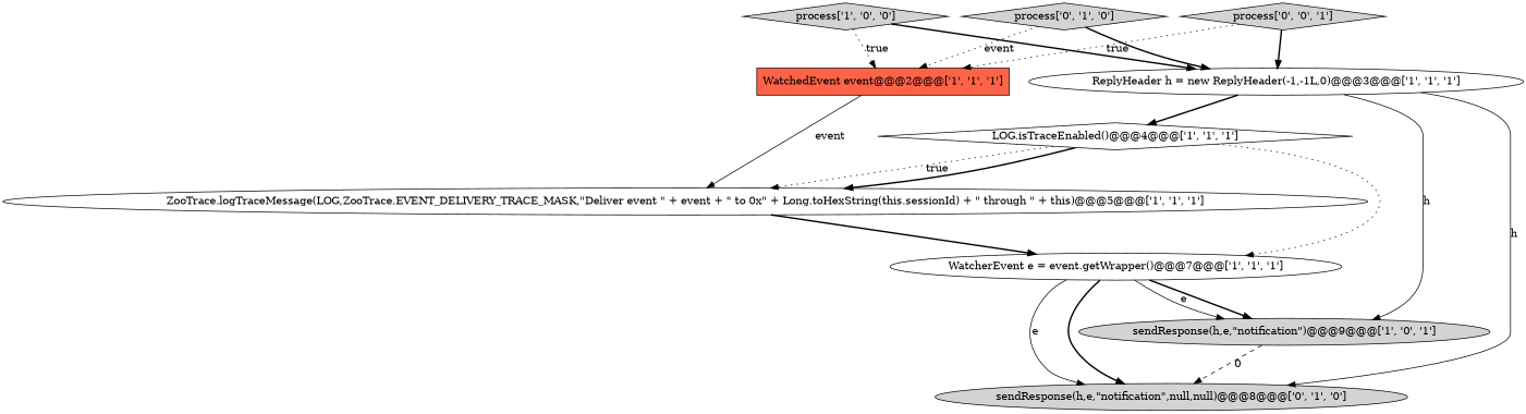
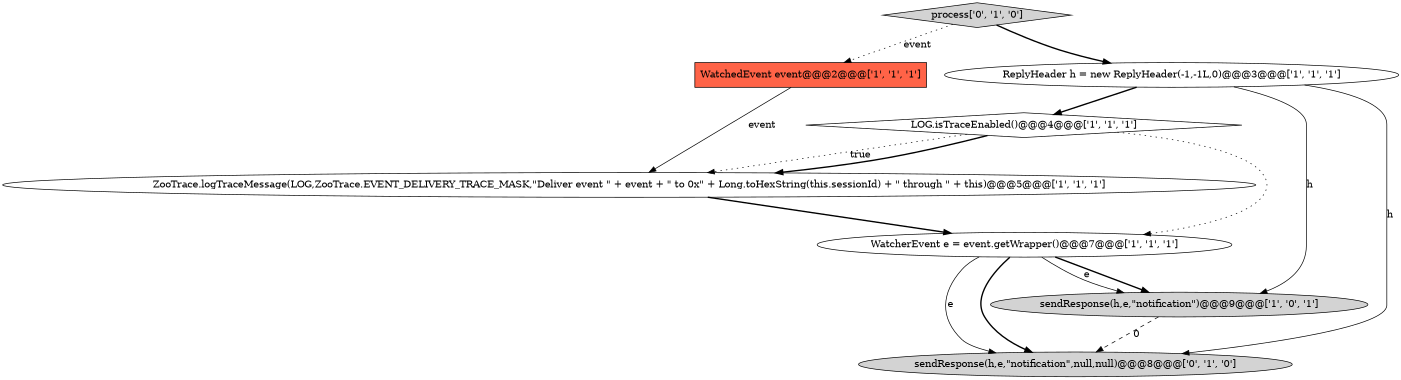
  digraph {
    node [fillcolor=lightgray shape=ellipse style=filled]
    edge [style=bold]
    n1 [fillcolor=white label="WatcherEvent e = event.getWrapper()@@@7@@@['1', '1', '1']"]
    n2 [label="sendResponse(h,e,\"notification\",null,null)@@@8@@@['0', '1', '0']"]
    n3 [label="sendResponse(h,e,\"notification\")@@@9@@@['1', '0', '1']"]
-   n4 [label="process['0', '0', '1']" shape=diamond]
    n5 [fillcolor=tomato label="WatchedEvent event@@@2@@@['1', '1', '1']" shape=box]
    n6 [fillcolor=white label="ReplyHeader h = new ReplyHeader(-1,-1L,0)@@@3@@@['1', '1', '1']"]
    n7 [fillcolor=white label="ZooTrace.logTraceMessage(LOG,ZooTrace.EVENT_DELIVERY_TRACE_MASK,\"Deliver event \" + event + \" to 0x\" + Long.toHexString(this.sessionId) + \" through \" + this)@@@5@@@['1', '1', '1']"]
    n8 [fillcolor=white label="LOG.isTraceEnabled()@@@4@@@['1', '1', '1']" shape=diamond]
-   n9 [label="process['1', '0', '0']" shape=diamond]
    n10 [label="process['0', '1', '0']" shape=diamond]
    n1 -> n2 [label=e style=solid]
    n1 -> n2
    n1 -> n3
    n1 -> n3 [label=e style=solid]
    n3 -> n2 [label=0 style=dashed]
-   n4 -> n5 [label=true style=dotted]
-   n4 -> n6
    n5 -> n7 [label=event style=solid]
    n6 -> n2 [label=h style=solid]
    n6 -> n3 [label=h style=solid]
    n6 -> n8
    n7 -> n1
    n8 -> n1 [style=dotted]
    n8 -> n7 [label=true style=dotted]
    n8 -> n7
-   n9 -> n5 [label=true style=dotted]
-   n9 -> n6
    n10 -> n5 [label=event style=dotted]
    n10 -> n6
  }
